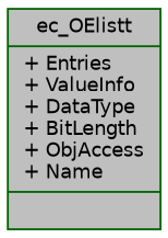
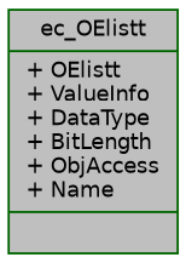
  digraph {
-   n1 [color=darkgreen fillcolor=grey75 fontcolor=black fontname=Helvetica fontsize=10 height=0.2 label="{ec_OElistt\n|+ Entries\l+ ValueInfo\l+ DataType\l+ BitLength\l+ ObjAccess\l+ Name\l|}" shape=record style=filled width=0.4]
+   n1 [color=darkgreen fillcolor=grey75 fontcolor=black fontname=Helvetica fontsize=10 height=0.2 label="{ec_OElistt\n|+ OElistt\l+ ValueInfo\l+ DataType\l+ BitLength\l+ ObjAccess\l+ Name\l|}" shape=record style=filled width=0.4]
  }
